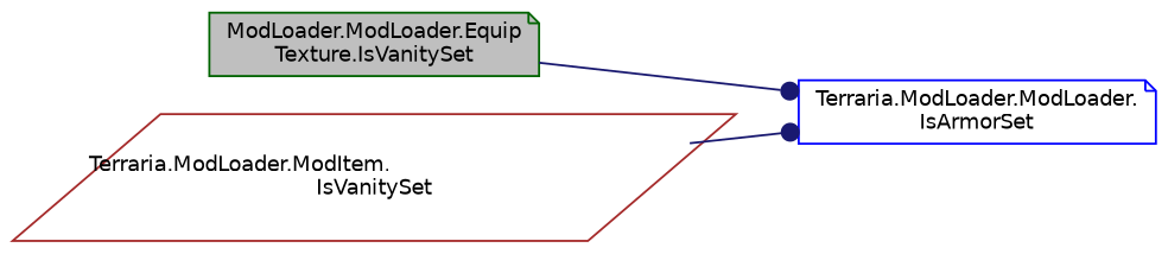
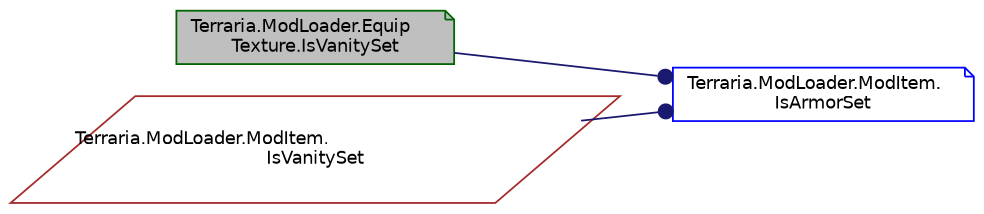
  digraph {
    rankdir=LR
    node [fillcolor=white fontname=Helvetica fontsize=10 shape=note style=filled]
    edge [arrowhead=dot color=midnightblue fontname=Helvetica fontsize=10 labelfontname=Helvetica labelfontsize=10 style=solid]
-   n1 [color=darkgreen fillcolor=grey75 fontcolor=black height=0.2 label="ModLoader.ModLoader.Equip\lTexture.IsVanitySet" width=0.4]
-   n2 [color=blue height=0.2 label="Terraria.ModLoader.ModLoader.\lIsArmorSet" width=0.4]
+   n1 [color=darkgreen fillcolor=grey75 fontcolor=black height=0.2 label="Terraria.ModLoader.Equip\lTexture.IsVanitySet" width=0.4]
+   n2 [color=blue height=0.2 label="Terraria.ModLoader.ModItem.\lIsArmorSet" width=0.4]
    n3 [color=brown height=0.2 label="Terraria.ModLoader.ModItem.\lIsVanitySet" shape=parallelogram width=0.4]
    n1 -> n2
    n3 -> n2
  }
